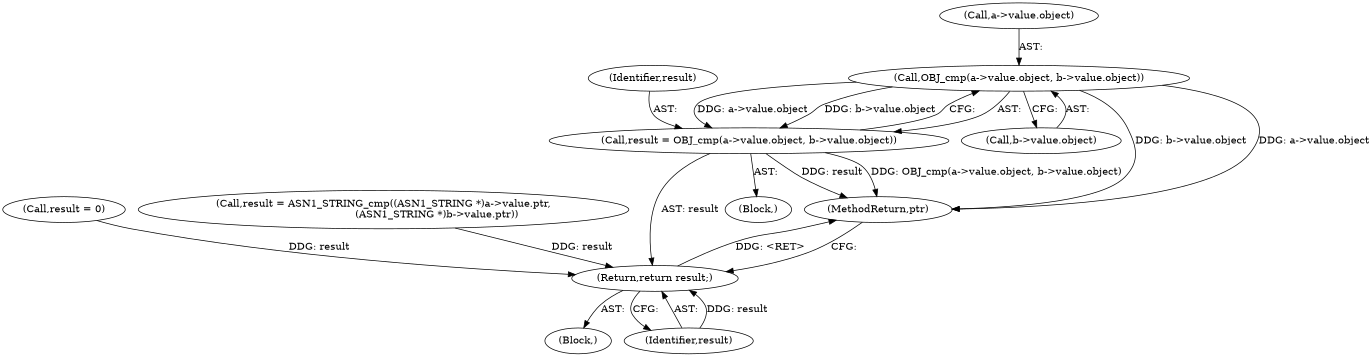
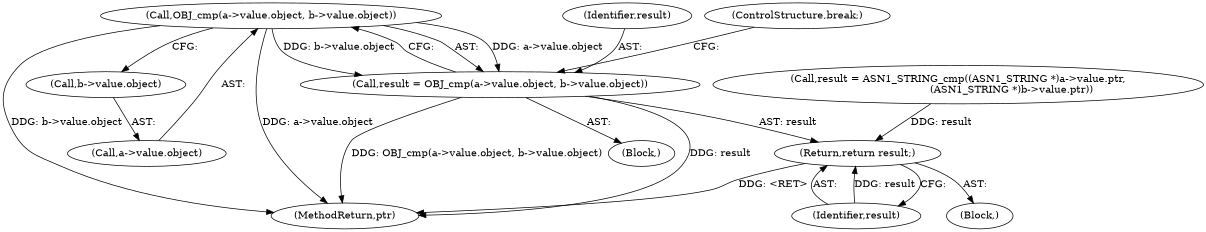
  digraph {
    n1 [label="(Call,OBJ_cmp(a->value.object, b->value.object))"]
    n2 [label="(Call,result = OBJ_cmp(a->value.object, b->value.object))"]
    n3 [label="(Call,b->value.object)"]
    n4 [label="(MethodReturn,ptr)"]
    n5 [label="(Return,return result;)"]
    n6 [label="(Block,)"]
    n7 [label="(Block,)"]
    n8 [label="(Identifier,result)"]
    n9 [label="(Call,a->value.object)"]
    n10 [label="(Identifier,result)"]
-   n11 [label="(Call,result = 0)"]
    n12 [label="(Call,result = ASN1_STRING_cmp((ASN1_STRING *)a->value.ptr,\n                                 (ASN1_STRING *)b->value.ptr))"]
+   n13 [label="(ControlStructure,break;)"]
    n1 -> n2 [label="AST: "]
    n1 -> n2 [label="DDG: a->value.object"]
    n1 -> n2 [label="DDG: b->value.object"]
    n1 -> n3 [label="CFG: "]
    n1 -> n4 [label="DDG: b->value.object"]
    n1 -> n4 [label="DDG: a->value.object"]
    n2 -> n1 [label="CFG: "]
    n2 -> n4 [label="DDG: result"]
    n2 -> n4 [label="DDG: OBJ_cmp(a->value.object, b->value.object)"]
    n2 -> n5 [label="AST: result"]
    n2 -> n6 [label="AST: "]
-   n3 -> n1 [label="AST: "]
-   n4 -> n5 [label="CFG: "]
+   n3 -> n9 [label="AST: "]
    n5 -> n4 [label="DDG: <RET>"]
    n5 -> n7 [label="AST: "]
    n5 -> n8 [label="CFG: "]
    n8 -> n5 [label="AST: "]
    n8 -> n5 [label="DDG: result"]
    n9 -> n1 [label="AST: "]
    n10 -> n2 [label="AST: "]
-   n11 -> n5 [label="DDG: result"]
    n12 -> n5 [label="DDG: result"]
+   n13 -> n2 [label="CFG: "]
  }
